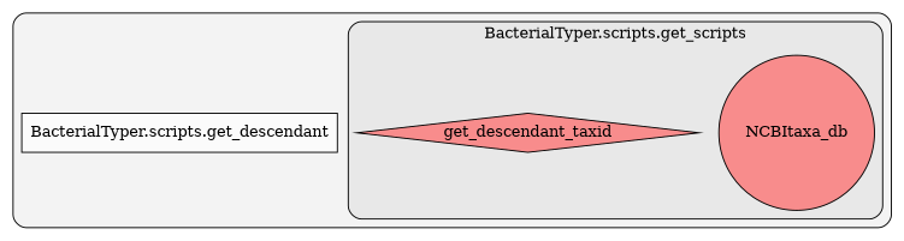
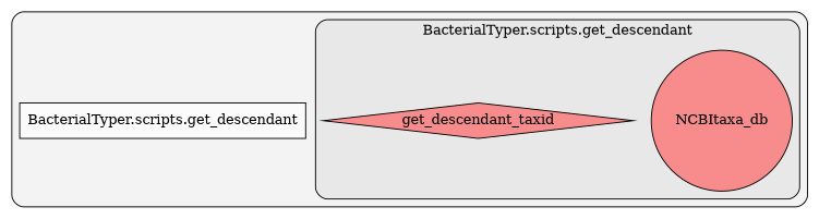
  digraph {
    clusterrank=local
    rankdir=TB
    node [fillcolor="#ff6565b2" fontcolor="#000000" group=0 style=filled]
    n1 [label=NCBItaxa_db shape=circle]
    n2 [label=get_descendant_taxid shape=diamond]
    n3 [fillcolor="#ffffffb2" label="BacterialTyper.scripts.get_descendant" shape=box]
    subgraph cluster_1 {
      fillcolor="#80808018"
      style="filled,rounded"
      n3
      subgraph cluster_2 {
        fillcolor="#80808018"
-       label="BacterialTyper.scripts.get_scripts"
+       label="BacterialTyper.scripts.get_descendant"
        style="filled,rounded"
        n1
        n2
      }
    }
  }
